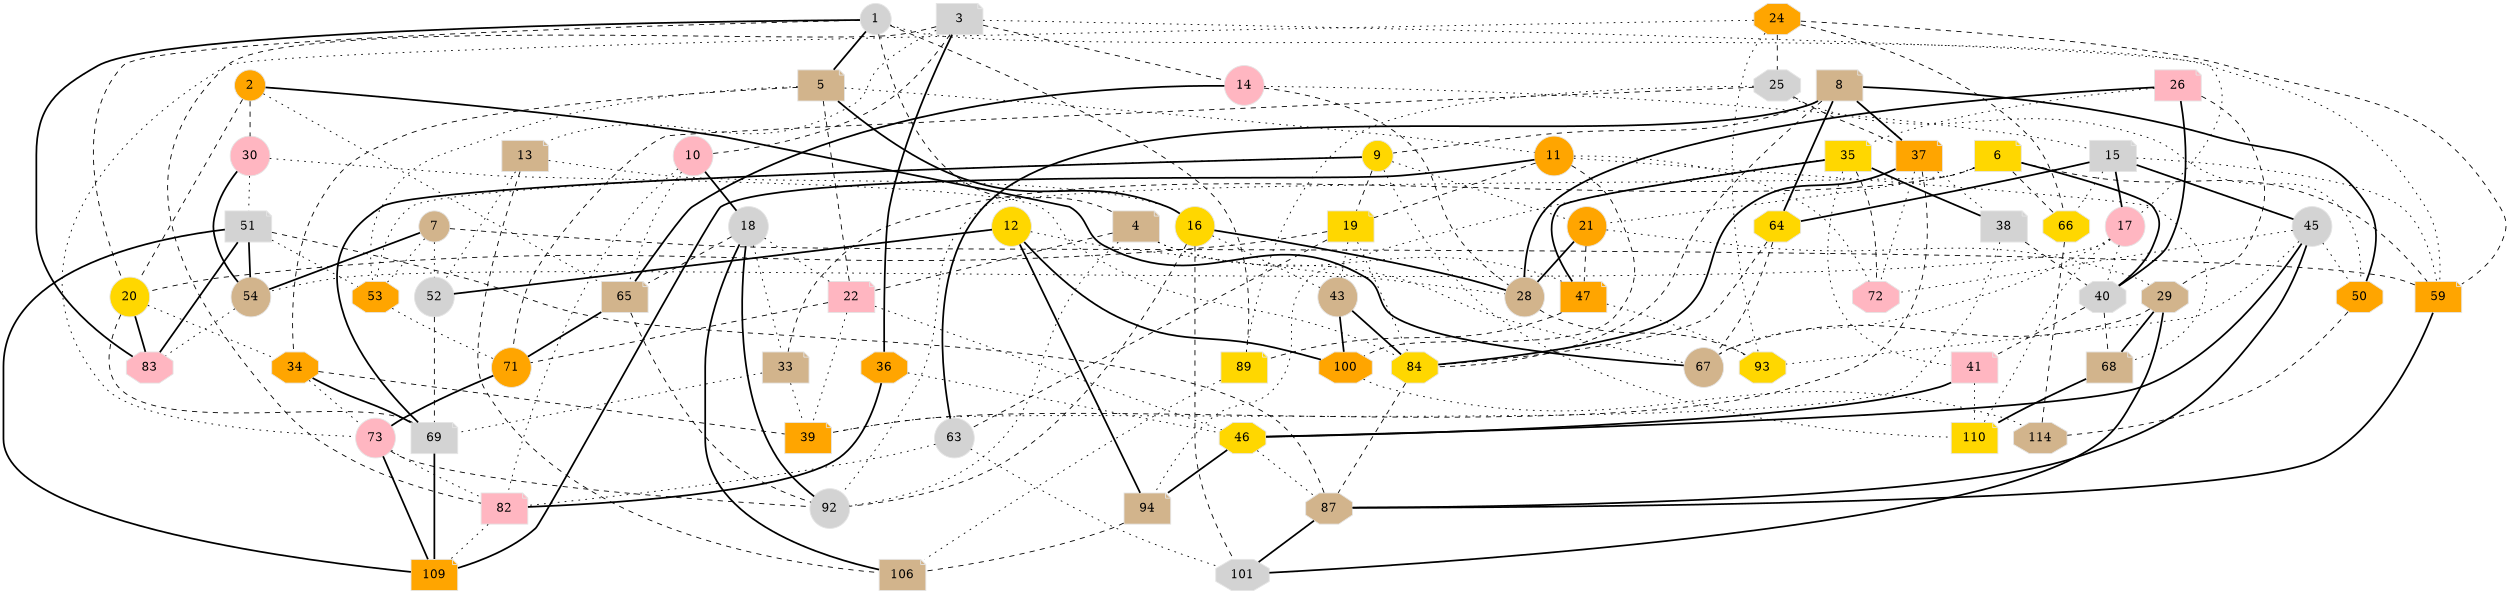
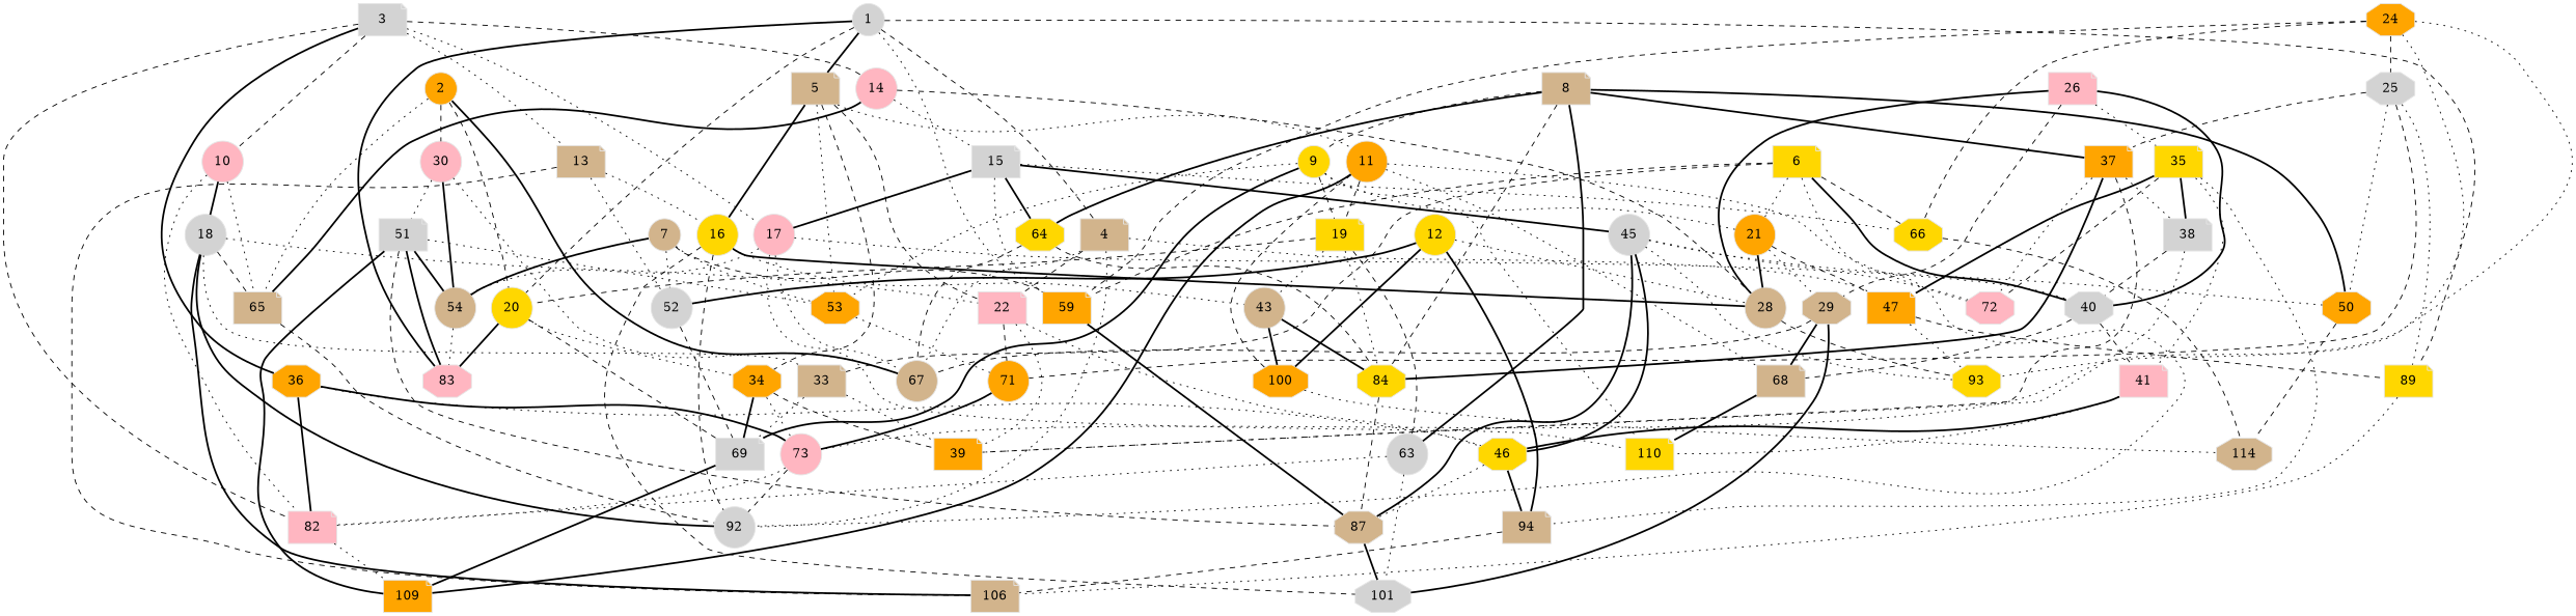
  graph {
    node [color=gray90 fillcolor=tan shape=note style=filled]
    edge [style=dotted]
    1 [fillcolor=lightgrey shape=circle super="+60"]
    4 [super="+27"]
    5 [super="+23"]
    20 [fillcolor=gold shape=circle super="+90"]
    59 [fillcolor=orange super="+86"]
    83 [fillcolor=lightpink shape=octagon]
    89 [fillcolor=gold]
    67 [shape=circle super="+98"]
    22 [fillcolor=lightpink super="+77"]
    47 [fillcolor=orange super="+80"]
    92 [fillcolor=lightgrey shape=circle super="+112"]
    11 [fillcolor=orange shape=circle super="+105"]
    16 [fillcolor=gold shape=circle super="+74"]
    34 [fillcolor=orange shape=octagon super="+91"]
    53 [fillcolor=orange shape=octagon super="+78"]
    69 [fillcolor=lightgrey super="+81"]
    87 [shape=octagon super="+102"]
    106
    2 [fillcolor=orange shape=circle super="+76"]
    30 [fillcolor=lightpink shape=circle super="+97"]
    65 [super="+85"]
    54 [shape=circle super="+113"]
    51 [fillcolor=lightgrey super="+58"]
    71 [fillcolor=orange shape=circle super="+104"]
    3 [fillcolor=lightgrey super="+99"]
    10 [fillcolor=lightpink shape=circle]
    13
    14 [fillcolor=lightpink shape=circle]
    17 [fillcolor=lightpink shape=circle super="+75"]
    36 [fillcolor=orange shape=octagon]
    82 [fillcolor=lightpink super="+107"]
    18 [fillcolor=lightgrey shape=circle super="+44"]
    52 [fillcolor=lightgrey shape=circle]
    28 [shape=circle super="+49"]
    15 [fillcolor=lightgrey super="+96"]
    40 [fillcolor=lightgrey shape=octagon super="+70"]
    110 [fillcolor=gold]
    46 [fillcolor=gold shape=octagon super="+111"]
    73 [fillcolor=lightpink shape=circle super="+103"]
    109 [fillcolor=orange]
    39 [fillcolor=orange super="+42"]
    93 [fillcolor=gold shape=octagon]
    19 [fillcolor=gold super="+55"]
    68
    72 [fillcolor=lightpink shape=octagon]
    100 [fillcolor=orange shape=octagon]
    43 [shape=circle]
    101 [fillcolor=lightgrey shape=octagon]
    6 [fillcolor=gold super="+57"]
    21 [fillcolor=orange shape=circle super="+56"]
    33
    66 [fillcolor=gold shape=octagon]
    29 [shape=octagon super="+31"]
    41 [fillcolor=lightpink]
    114 [shape=octagon]
    7 [shape=circle]
    8 [super="+48"]
    9 [fillcolor=gold shape=circle super="+32"]
    37 [fillcolor=orange super="+108"]
    50 [fillcolor=orange shape=octagon]
    63 [fillcolor=lightgrey shape=circle]
    64 [fillcolor=gold shape=octagon]
    84 [fillcolor=gold shape=octagon super="+88"]
    38 [fillcolor=lightgrey]
    12 [fillcolor=gold shape=circle]
    94
    45 [fillcolor=lightgrey shape=circle super="+79"]
    24 [fillcolor=orange shape=octagon super="+62"]
    25 [fillcolor=lightgrey shape=octagon super="+61"]
    26 [fillcolor=lightpink]
    35 [fillcolor=gold super="+95"]
    1 -- 4 [style=dashed]
    1 -- 5 [style=bold]
    1 -- 20 [style=dashed]
    1 -- 59
    1 -- 83 [style=bold]
    1 -- 89 [style=dashed]
    4 -- 67
    4 -- 22 [style=dashed]
    4 -- 47 [weight=2]
    4 -- 92
    5 -- 22 [style=dashed]
    5 -- 11
    5 -- 16 [style=bold]
    5 -- 34 [style=dashed]
    5 -- 53
    20 -- 83 [style=bold]
    20 -- 34
    20 -- 69 [style=dashed]
    59 -- 87 [style=bold]
    89 -- 106
    22 -- 71 [style=dashed]
    22 -- 46
    22 -- 39
    47 -- 89 [style=dashed]
    47 -- 93
    11 -- 109 [style=bold]
    11 -- 19 [style=dashed]
    11 -- 68
    11 -- 72
    11 -- 100 [style=dashed]
    16 -- 92 [style=dashed]
    16 -- 28 [style=bold]
    16 -- 43
    16 -- 101 [style=dashed]
    34 -- 69 [style=bold]
    34 -- 73
    34 -- 39 [style=dashed weight=2]
    53 -- 71 [weight=2]
    69 -- 109 [style=bold]
    87 -- 101 [style=bold]
    2 -- 20 [style=dashed]
    2 -- 67 [style=bold]
    2 -- 30 [style=dashed weight=3]
    2 -- 65
-   30 -- 84
+   30 -- 67
    30 -- 54 [style=bold]
    30 -- 51
    65 -- 92 [style=dashed]
-   65 -- 71 [style=bold]
    54 -- 83
    51 -- 83 [style=bold]
    51 -- 53
    51 -- 87 [style=dashed]
    51 -- 54 [style=bold]
    51 -- 109 [style=bold]
    71 -- 73 [style=bold]
    3 -- 10 [style=dashed]
    3 -- 13
    3 -- 14 [style=dashed]
    3 -- 17
    3 -- 36 [style=bold]
    3 -- 82 [style=dashed]
    10 -- 65
    10 -- 82
    10 -- 18 [style=bold]
    13 -- 16
    13 -- 106 [style=dashed]
    13 -- 52
    14 -- 65 [style=bold]
    14 -- 28 [style=dashed]
    14 -- 15
    17 -- 67
    17 -- 54
    17 -- 40
    17 -- 110
    36 -- 82 [style=bold]
    36 -- 46
-   109 -- 73 [style=bold]
+   36 -- 73 [style=bold]
    82 -- 109
    18 -- 22
    18 -- 92 [style=bold]
    18 -- 106 [style=bold]
    18 -- 65 [style=dashed]
    18 -- 33
    52 -- 69 [style=dashed]
    28 -- 93 [style=dashed]
    15 -- 59
    15 -- 17 [style=bold]
    15 -- 66
    15 -- 64 [style=bold]
    15 -- 45 [style=bold]
    40 -- 68 [style=dashed]
    40 -- 41 [style=dashed]
    46 -- 87
    46 -- 94 [style=bold]
    73 -- 92 [style=dashed]
    73 -- 82
    19 -- 20 [style=dashed]
    19 -- 43
    19 -- 63 [style=dashed]
    19 -- 84
    68 -- 110 [style=bold]
    100 -- 114
    43 -- 100 [style=bold]
    43 -- 84 [style=bold]
    6 -- 59 [style=dashed]
    6 -- 92
    6 -- 40 [style=bold]
    6 -- 21
    6 -- 33 [style=dashed]
    6 -- 66 [style=dashed]
    21 -- 47 [style=dashed]
    21 -- 28 [style=bold]
    21 -- 29 [weight=2]
    33 -- 69
    33 -- 39
    66 -- 114 [style=dashed]
    29 -- 67 [style=dashed]
    29 -- 68 [style=bold]
    29 -- 101 [style=bold]
    41 -- 110
    41 -- 46 [style=bold]
    7 -- 59 [style=dashed]
    7 -- 53
    7 -- 54 [style=bold]
    7 -- 52
    8 -- 9 [style=dashed]
    8 -- 37 [style=bold]
    8 -- 50 [style=bold]
    8 -- 63 [style=bold]
    8 -- 64 [style=bold]
    8 -- 84 [style=dashed]
    9 -- 53
    9 -- 69 [style=bold]
    9 -- 110
    9 -- 19 [style=dashed]
    9 -- 21
    37 -- 39 [style=dashed]
    37 -- 72
    37 -- 84 [style=bold]
    37 -- 38
    50 -- 114 [style=dashed]
    63 -- 82
    63 -- 101
    64 -- 67 [style=dashed]
    64 -- 84 [style=dashed]
    84 -- 87 [style=dashed]
    38 -- 40 [style=dashed]
    38 -- 39
    12 -- 52 [style=bold]
    12 -- 28
    12 -- 100 [style=bold]
    12 -- 94 [style=bold]
    94 -- 106 [style=dashed]
    45 -- 87 [style=bold]
    45 -- 46 [style=bold]
    45 -- 93
    45 -- 72
    45 -- 50
    24 -- 59 [style=dashed]
    24 -- 73
    24 -- 93
    24 -- 66 [style=dashed]
    24 -- 25 [style=dashed weight=2]
    25 -- 89
    25 -- 71 [style=dashed]
    25 -- 37 [style=dashed]
    25 -- 50
    26 -- 28 [style=bold]
    26 -- 40 [style=bold]
    26 -- 29 [style=dashed]
    26 -- 35
    35 -- 47 [style=bold]
    35 -- 72 [style=dashed]
    35 -- 41
    35 -- 38 [style=bold]
    35 -- 94
  }
